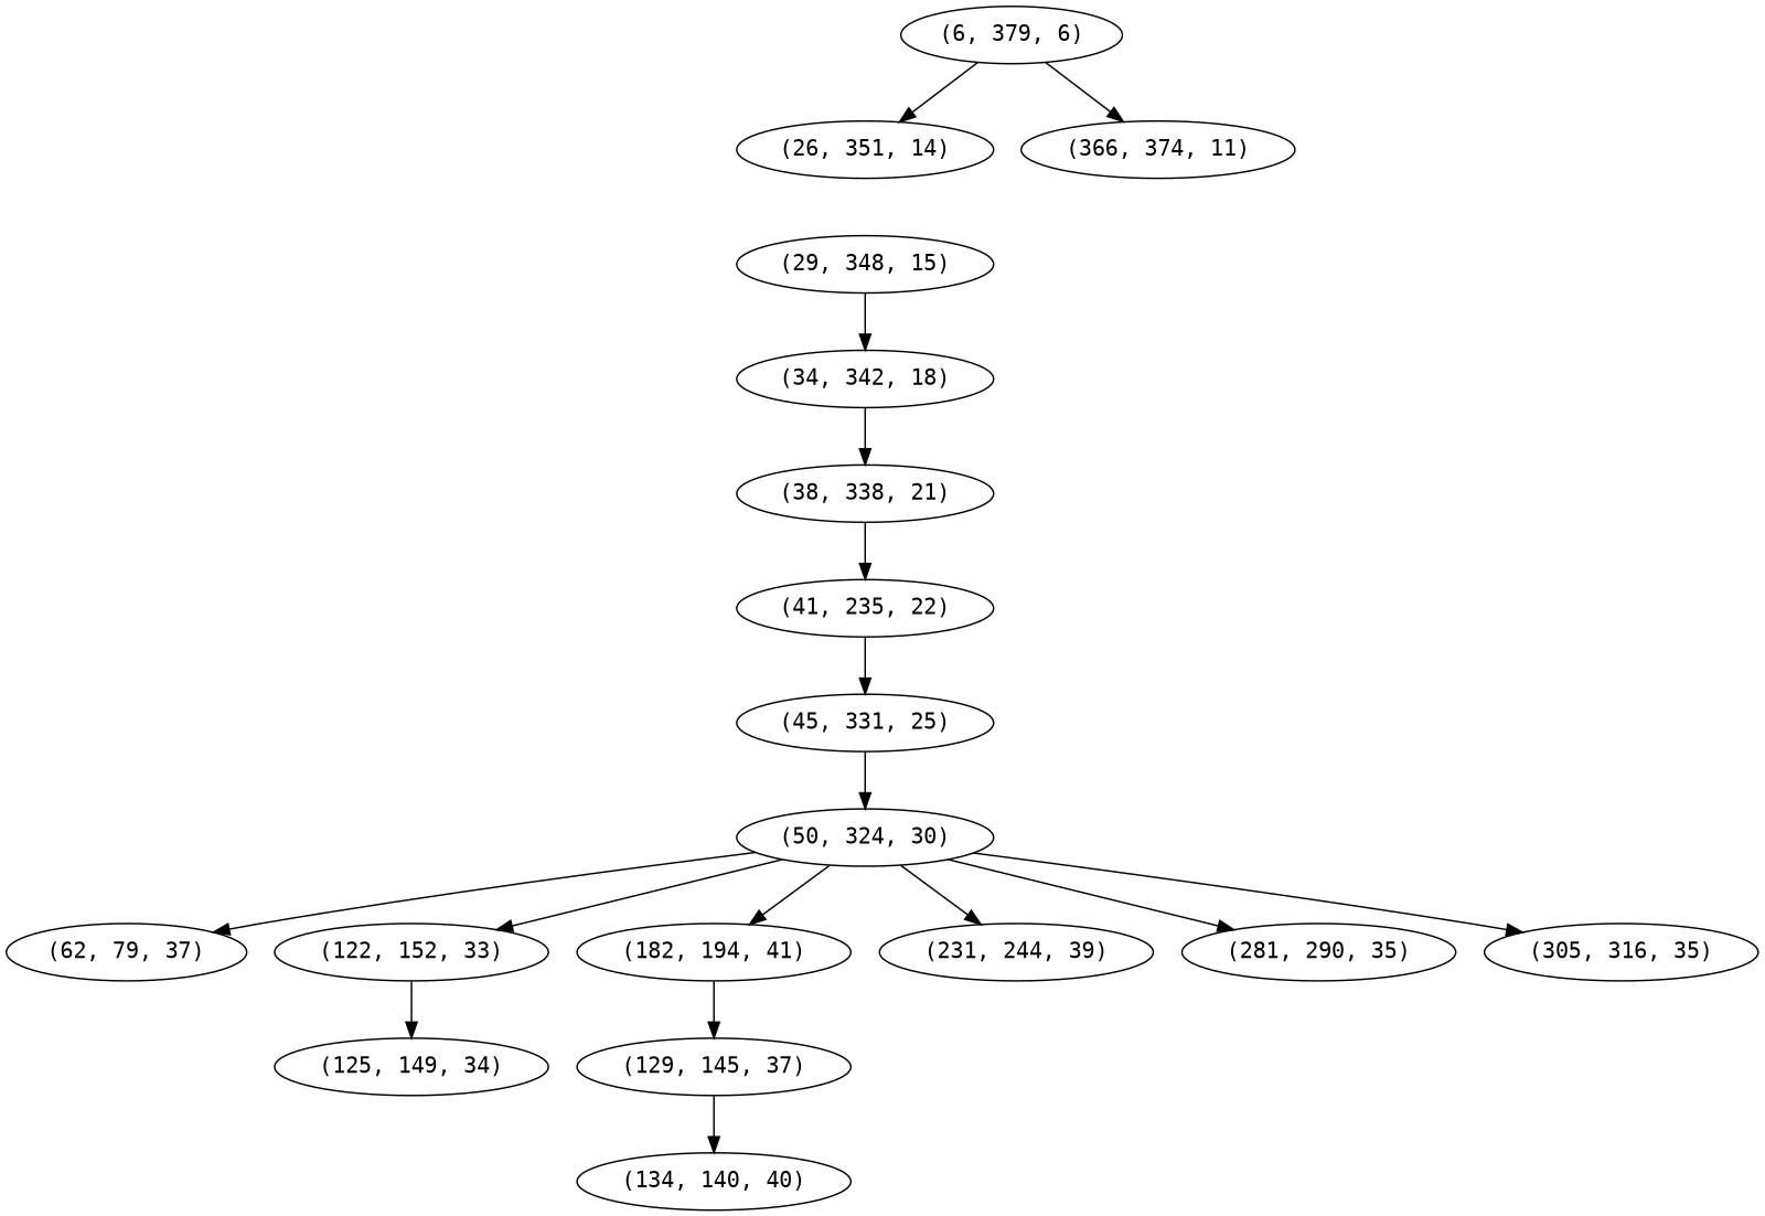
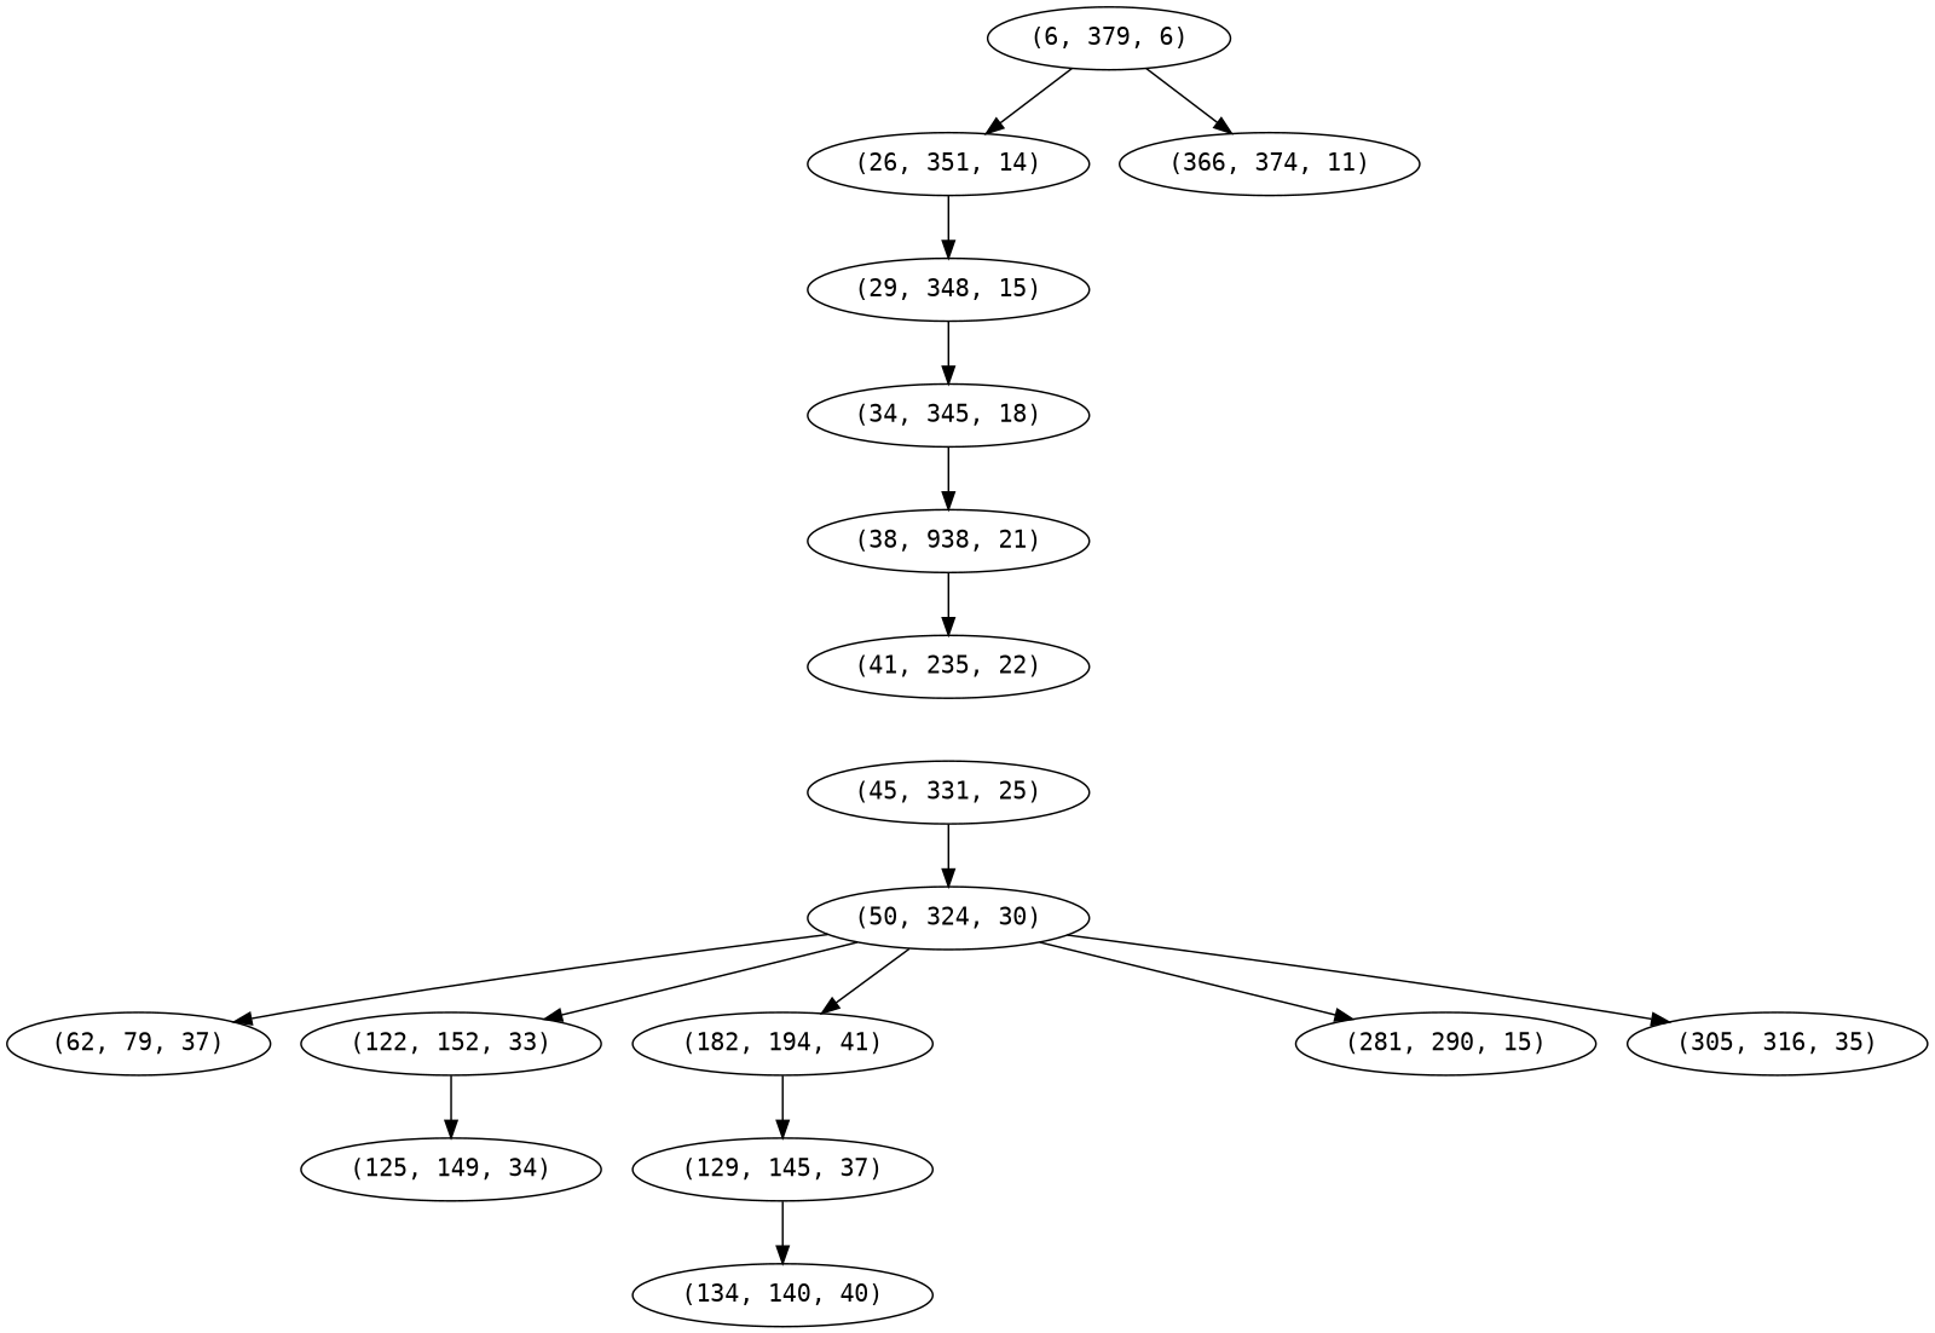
  digraph {
    fontname="DejaVu Sans Mono"
    node [fontname="DejaVu Sans Mono"]
    edge [fontname="DejaVu Sans Mono"]
    "(6, 379, 6)"
    "(26, 351, 14)"
    "(366, 374, 11)"
    "(29, 348, 15)"
-   "(34, 342, 18)"
-   "(38, 338, 21)"
+   "(34, 342, 18)" [label="(34, 345, 18)"]
+   "(38, 338, 21)" [label="(38, 938, 21)"]
    n7 [label="(41, 235, 22)"]
    "(45, 331, 25)"
    "(50, 324, 30)"
    n10 [label="(62, 79, 37)"]
    "(122, 152, 33)"
    "(182, 194, 41)"
-   "(231, 244, 39)"
-   "(281, 290, 35)"
+   "(281, 290, 35)" [label="(281, 290, 15)"]
    "(305, 316, 35)"
    "(125, 149, 34)"
    "(129, 145, 37)"
    "(134, 140, 40)"
    "(6, 379, 6)" -> "(26, 351, 14)"
    "(6, 379, 6)" -> "(366, 374, 11)"
+   "(26, 351, 14)" -> "(29, 348, 15)"
    "(29, 348, 15)" -> "(34, 342, 18)"
    "(34, 342, 18)" -> "(38, 338, 21)"
    "(38, 338, 21)" -> n7
-   n7 -> "(45, 331, 25)"
    "(45, 331, 25)" -> "(50, 324, 30)"
    "(50, 324, 30)" -> n10
    "(50, 324, 30)" -> "(122, 152, 33)"
    "(50, 324, 30)" -> "(182, 194, 41)"
-   "(50, 324, 30)" -> "(231, 244, 39)"
    "(50, 324, 30)" -> "(281, 290, 35)"
    "(50, 324, 30)" -> "(305, 316, 35)"
    "(122, 152, 33)" -> "(125, 149, 34)"
    "(182, 194, 41)" -> "(129, 145, 37)"
    "(129, 145, 37)" -> "(134, 140, 40)"
  }
